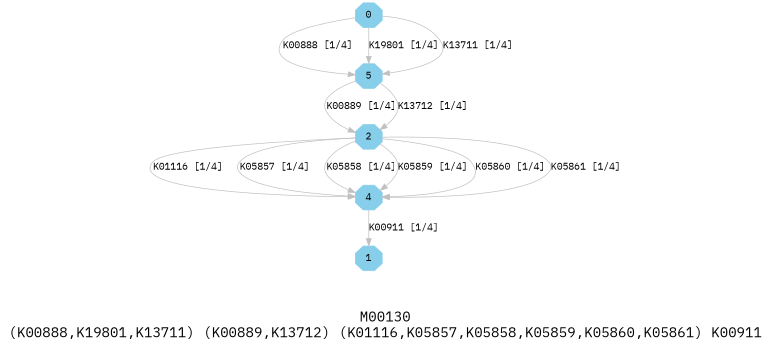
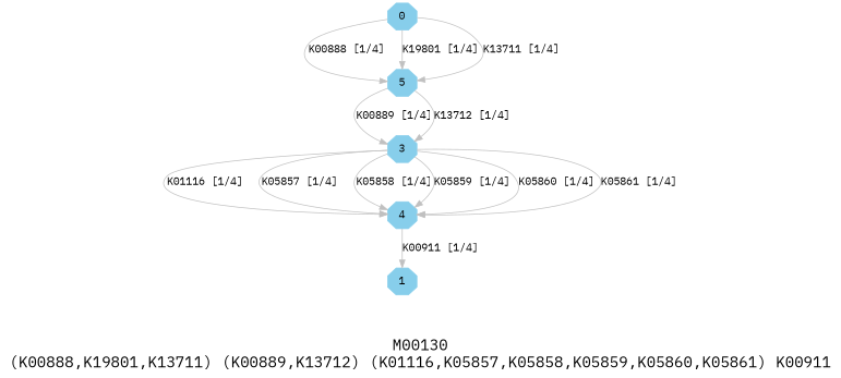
  digraph {
    fontname="IBM Plex Mono"
    fontsize=20
    label="M00130\n(K00888,K19801,K13711) (K00889,K13712) (K01116,K05857,K05858,K05859,K05860,K05861) K00911"
    node [color=skyblue fontname="IBM Plex Mono" shape=octagon style=filled]
    edge [color=grey fontname="IBM Plex Mono"]
    0 [height=.3 width=.3]
    1 [height=.3 width=.3]
    n3 [height=.3 label=5 width=.3]
-   3 [height=.3 width=.3 label=2]
+   3 [height=.3 width=.3]
    4 [height=.3 width=.3]
    subgraph sub_1 {
      0
      1
      n3
      3
      4
    }
    0 -> n3 [label="K00888 [1/4]"]
    0 -> n3 [label="K19801 [1/4]"]
    0 -> n3 [label="K13711 [1/4]"]
    n3 -> 3 [label="K00889 [1/4]"]
    n3 -> 3 [label="K13712 [1/4]"]
    3 -> 4 [label="K01116 [1/4]"]
    3 -> 4 [label="K05857 [1/4]"]
    3 -> 4 [label="K05858 [1/4]"]
    3 -> 4 [label="K05859 [1/4]"]
    3 -> 4 [label="K05860 [1/4]"]
    3 -> 4 [label="K05861 [1/4]"]
    4 -> 1 [label="K00911 [1/4]"]
  }
